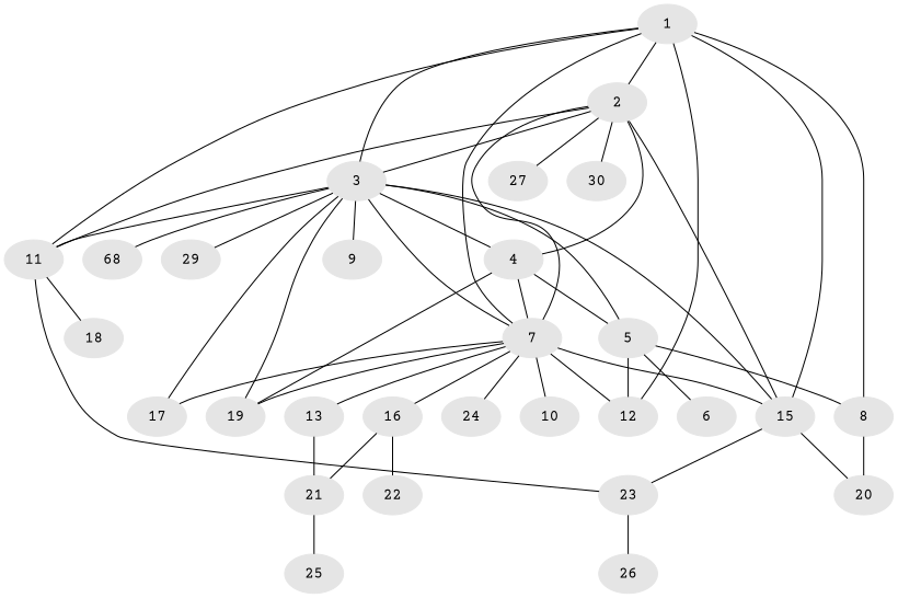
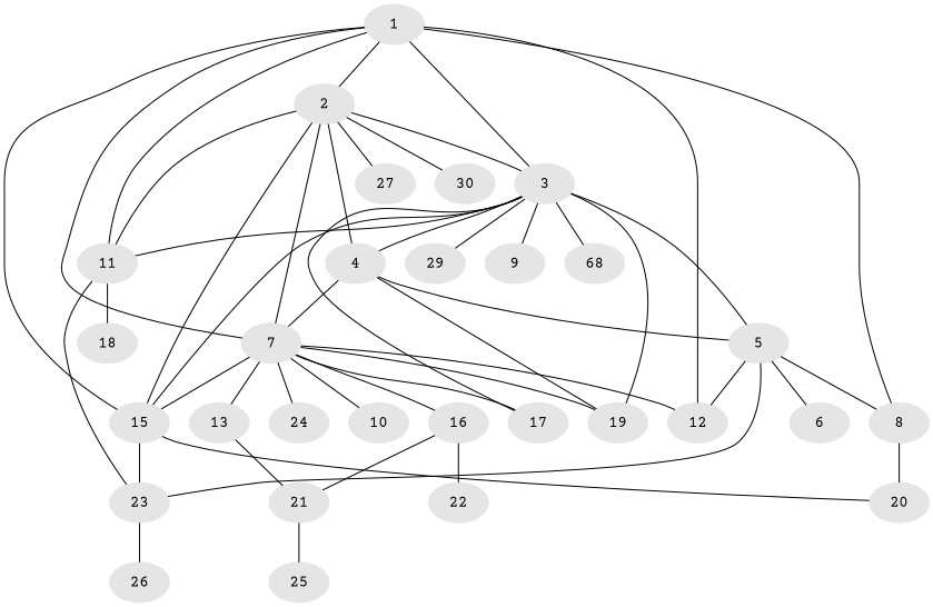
  graph {
    fontname="Courier Prime"
    node [color=gray90 fontname="Courier Prime" style=filled]
    edge [fontname="Courier Prime" weight=1.0]
    1
    2
    3
    7
    8
    11
    12
    15
    4
    27
    30
    5
    9
    17
    19
    n16 [label=68]
    29
    10
    13
    16
    24
    20
    23
    18
    6
    26
    21
    22
    25
    1 -- 2
    1 -- 3
    1 -- 7
    1 -- 8 [weight=2.0]
    1 -- 11 [weight=3.0]
    1 -- 12 [weight=3.0]
    1 -- 15
    2 -- 3 [weight=4.0]
    2 -- 7
    2 -- 11
    2 -- 15
    2 -- 4 [weight=7.0]
    2 -- 27 [weight=2.0]
    2 -- 30
-   3 -- 7 [weight=2.0]
    3 -- 11 [weight=2.0]
    3 -- 15
    3 -- 4
    3 -- 5
    3 -- 9
    3 -- 17
    3 -- 19
    3 -- n16
    3 -- 29
    7 -- 12
    7 -- 15 [weight=6.0]
    7 -- 17
    7 -- 19
    7 -- 10
    7 -- 13
    7 -- 16
    7 -- 24
    8 -- 20 [weight=2.0]
    11 -- 23
    11 -- 18
    15 -- 20
    15 -- 23
    4 -- 7
    4 -- 5
    4 -- 19
    5 -- 8
    5 -- 12
+   5 -- 23
    5 -- 6
    13 -- 21
    16 -- 21
    16 -- 22
    23 -- 26
    21 -- 25
  }
